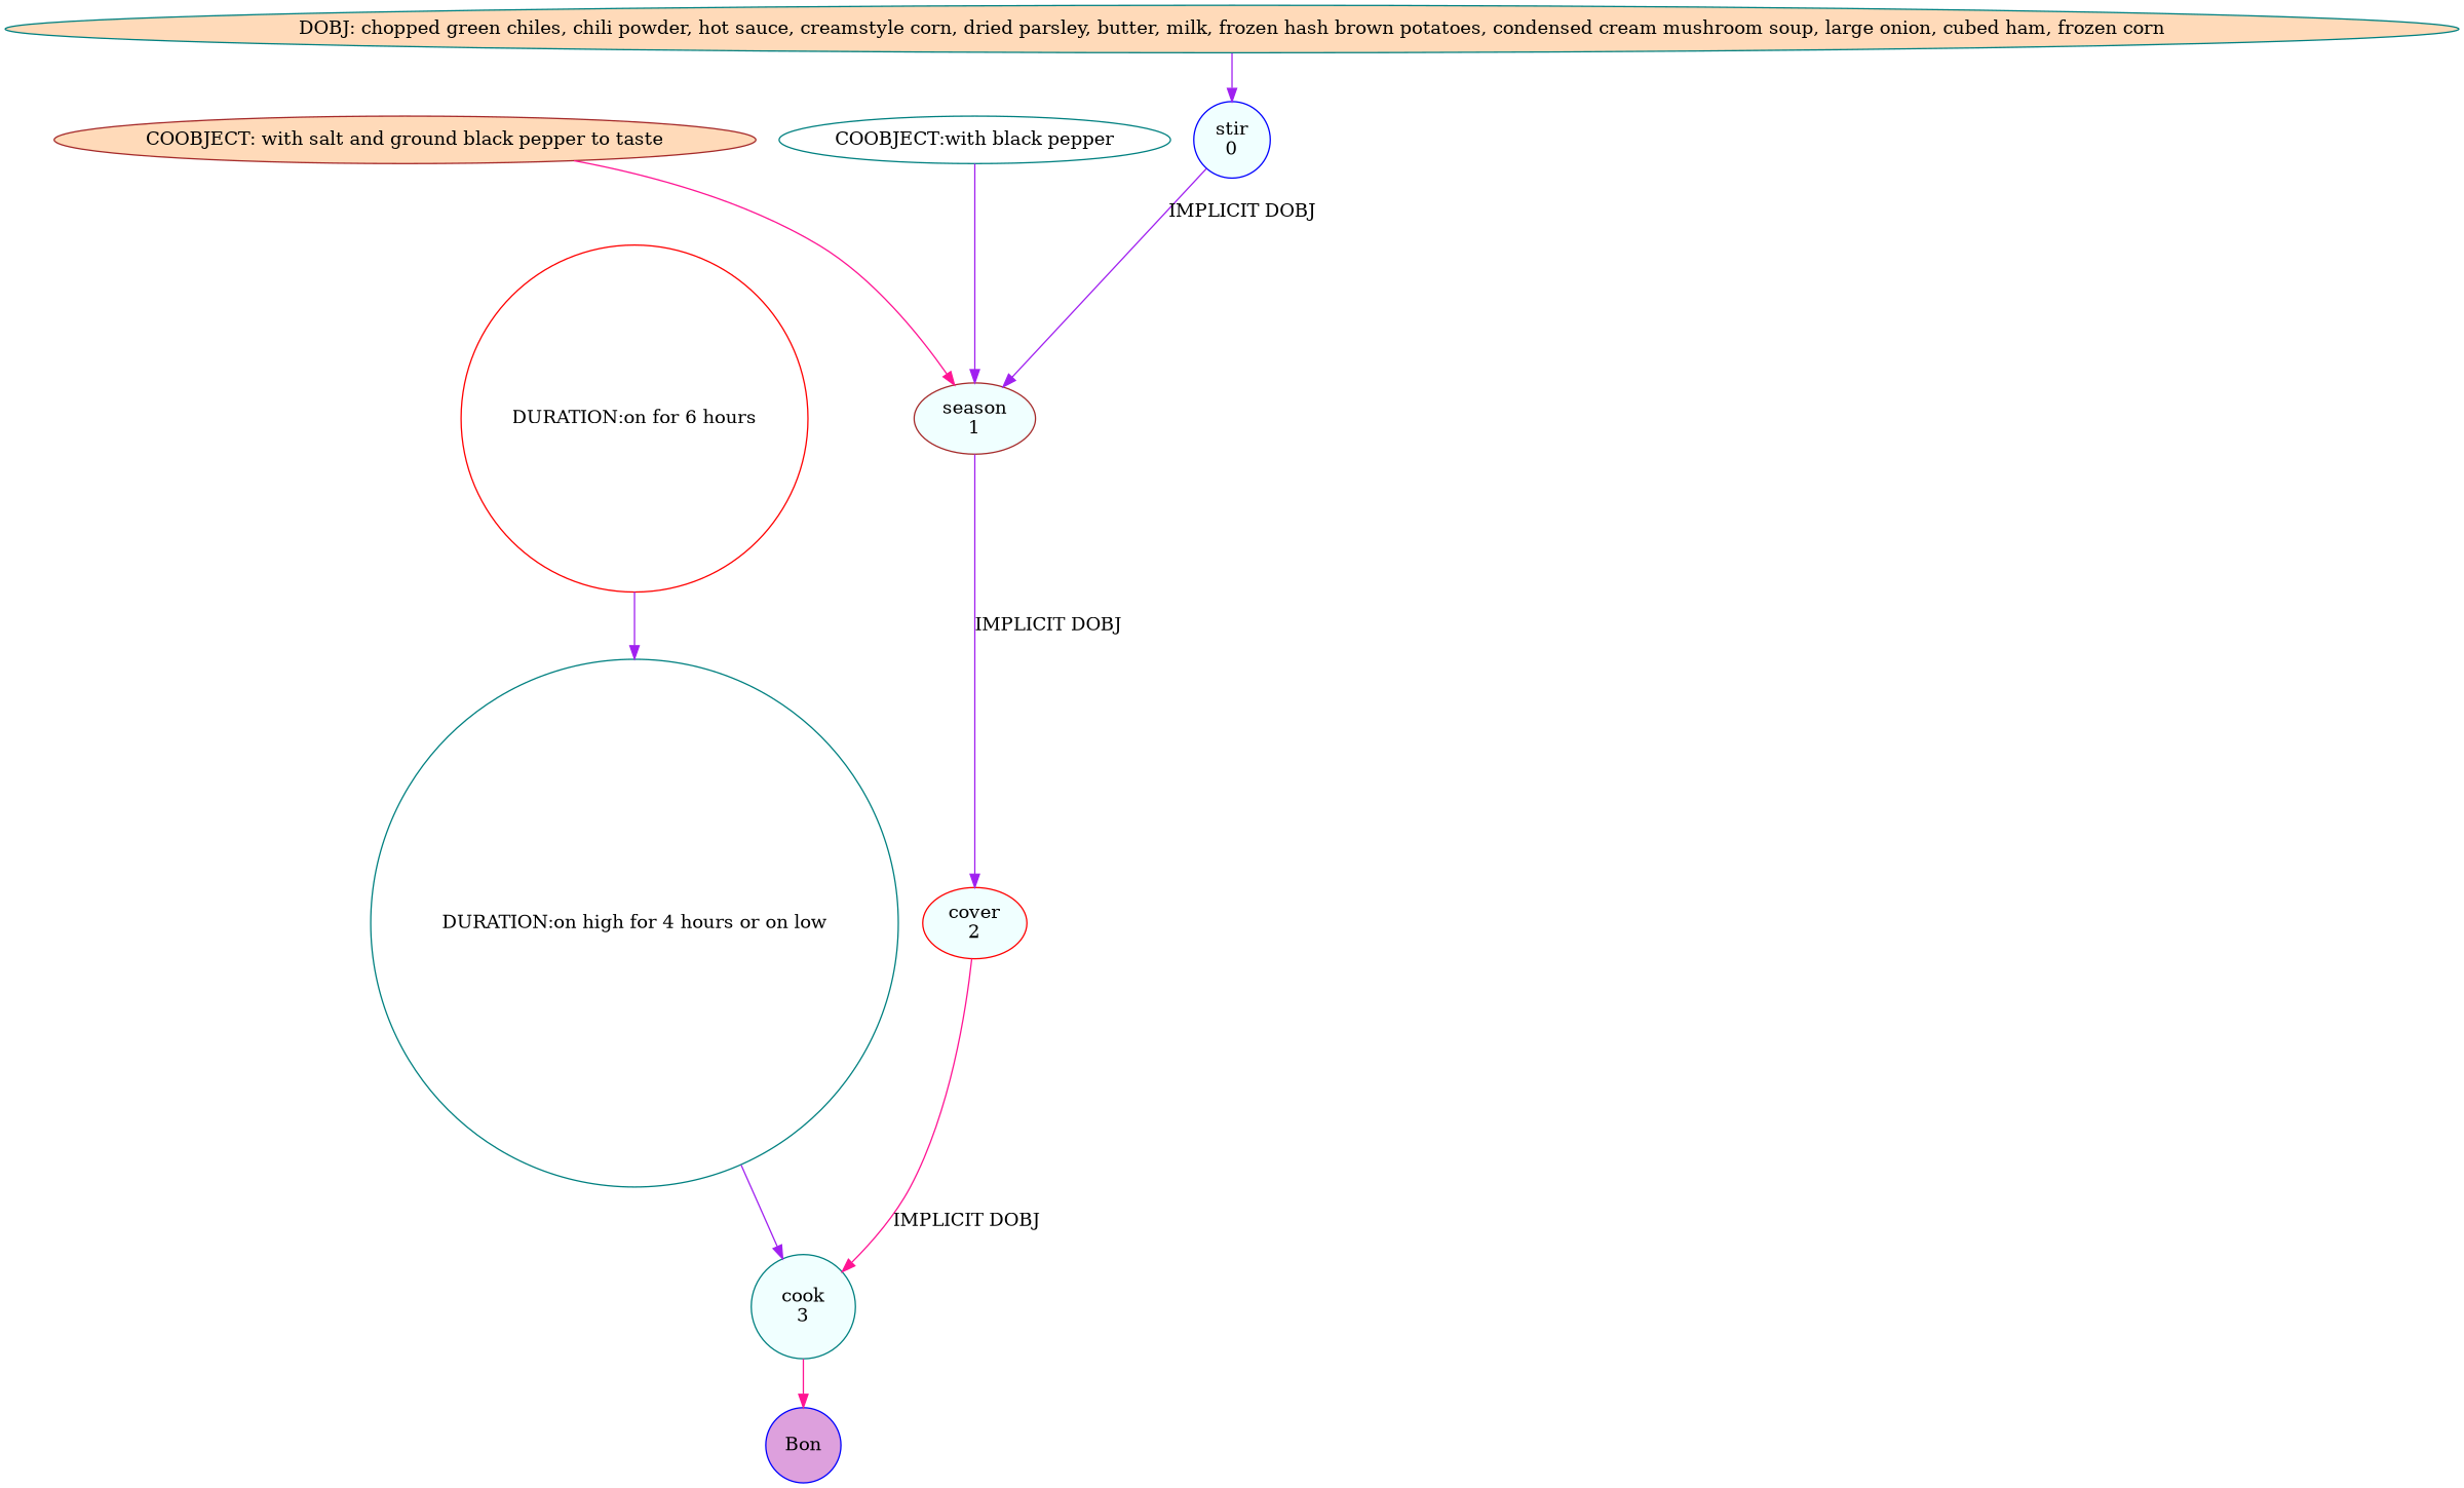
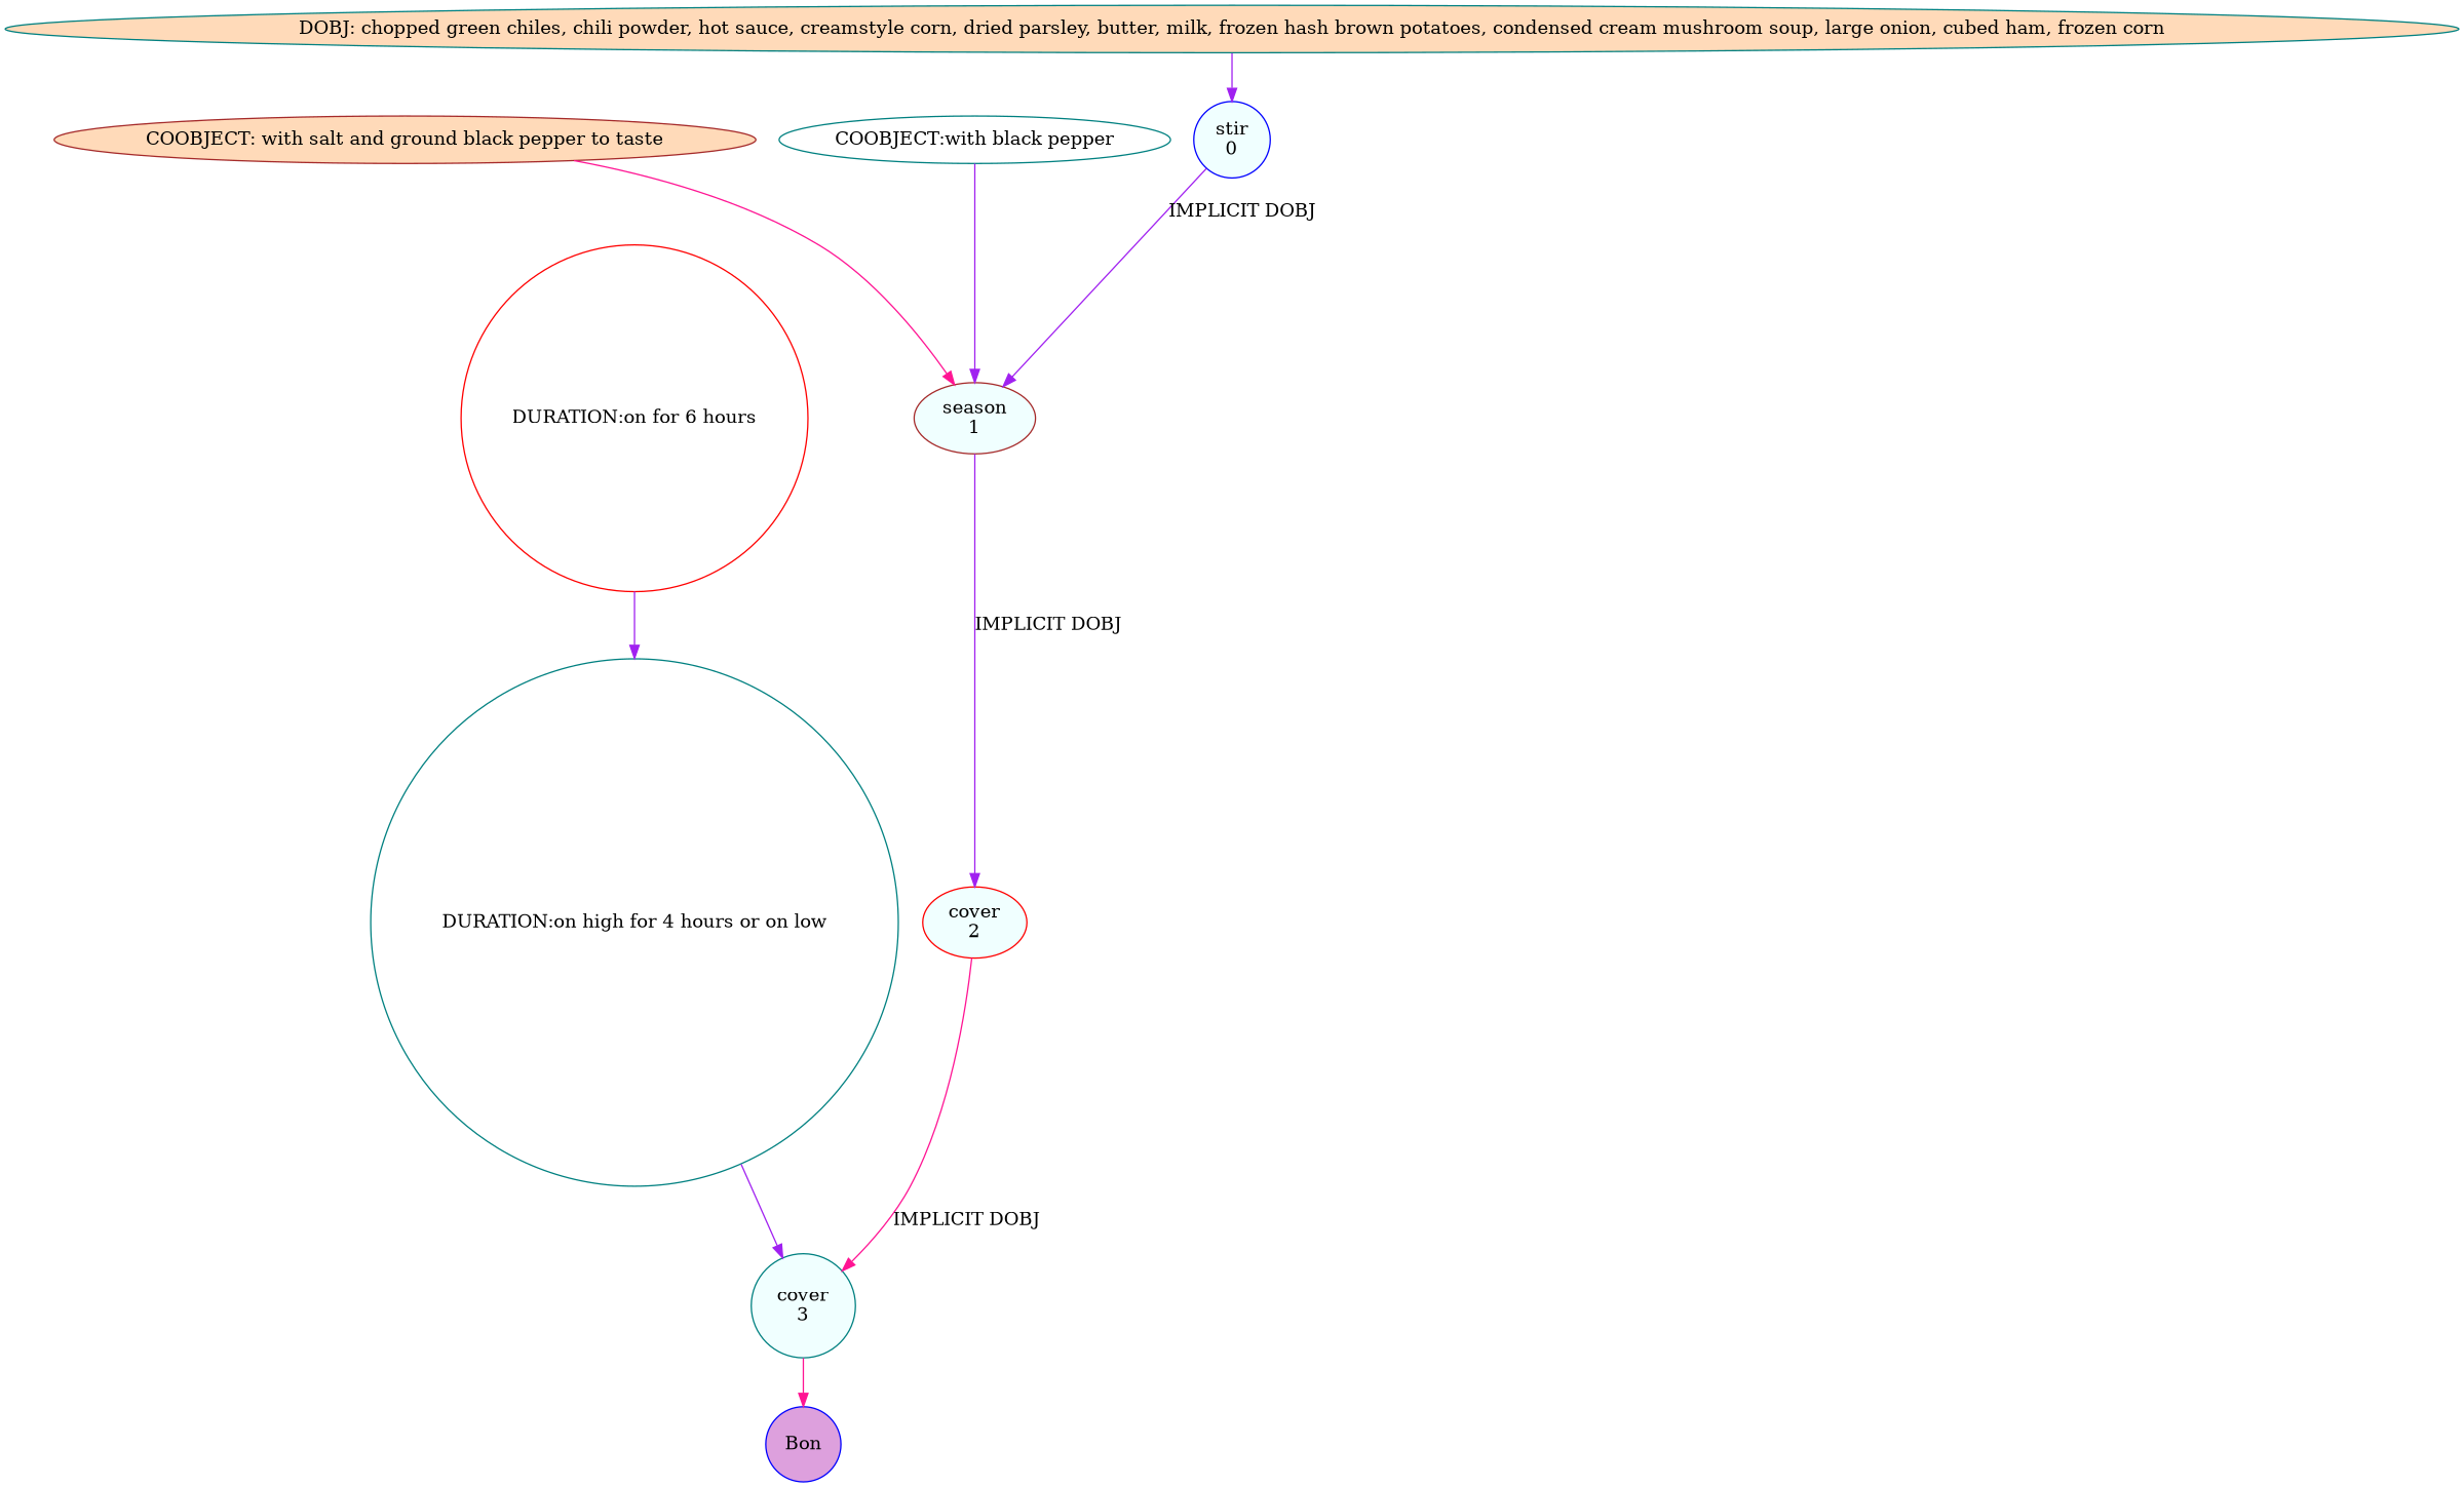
  digraph {
    node [color=teal fillcolor=azure shape=circle style=filled]
    edge [color=purple]
    n1 [color=blue label="stir\n0"]
    n2 [color=brown label="season\n1" shape=ellipse]
    n3 [color=red label="cover\n2" shape=ellipse]
-   n4 [label="cook\n3"]
+   n4 [label="cover\n3"]
    n5 [color=blue fillcolor=plum label=Bon]
    n6 [fillcolor=peachpuff label="DOBJ: chopped green chiles, chili powder, hot sauce, creamstyle corn, dried parsley, butter, milk, frozen hash brown potatoes, condensed cream mushroom soup, large onion, cubed ham, frozen corn" shape=ellipse]
    n7 [color=brown fillcolor=peachpuff label="COOBJECT: with salt and ground black pepper to taste" shape=ellipse]
    n8 [fillcolor=white label="COOBJECT:with black pepper" shape=ellipse]
    n9 [fillcolor=white label="DURATION:on high for 4 hours or on low"]
    n10 [color=red fillcolor=white label="DURATION:on for 6 hours"]
    n1 -> n2 [label="IMPLICIT DOBJ"]
    n2 -> n3 [label="IMPLICIT DOBJ"]
    n3 -> n4 [color=deeppink label="IMPLICIT DOBJ"]
    n4 -> n5 [color=deeppink]
    n6 -> n1
    n7 -> n2 [color=deeppink]
    n8 -> n2
    n9 -> n4
    n10 -> n9
  }
